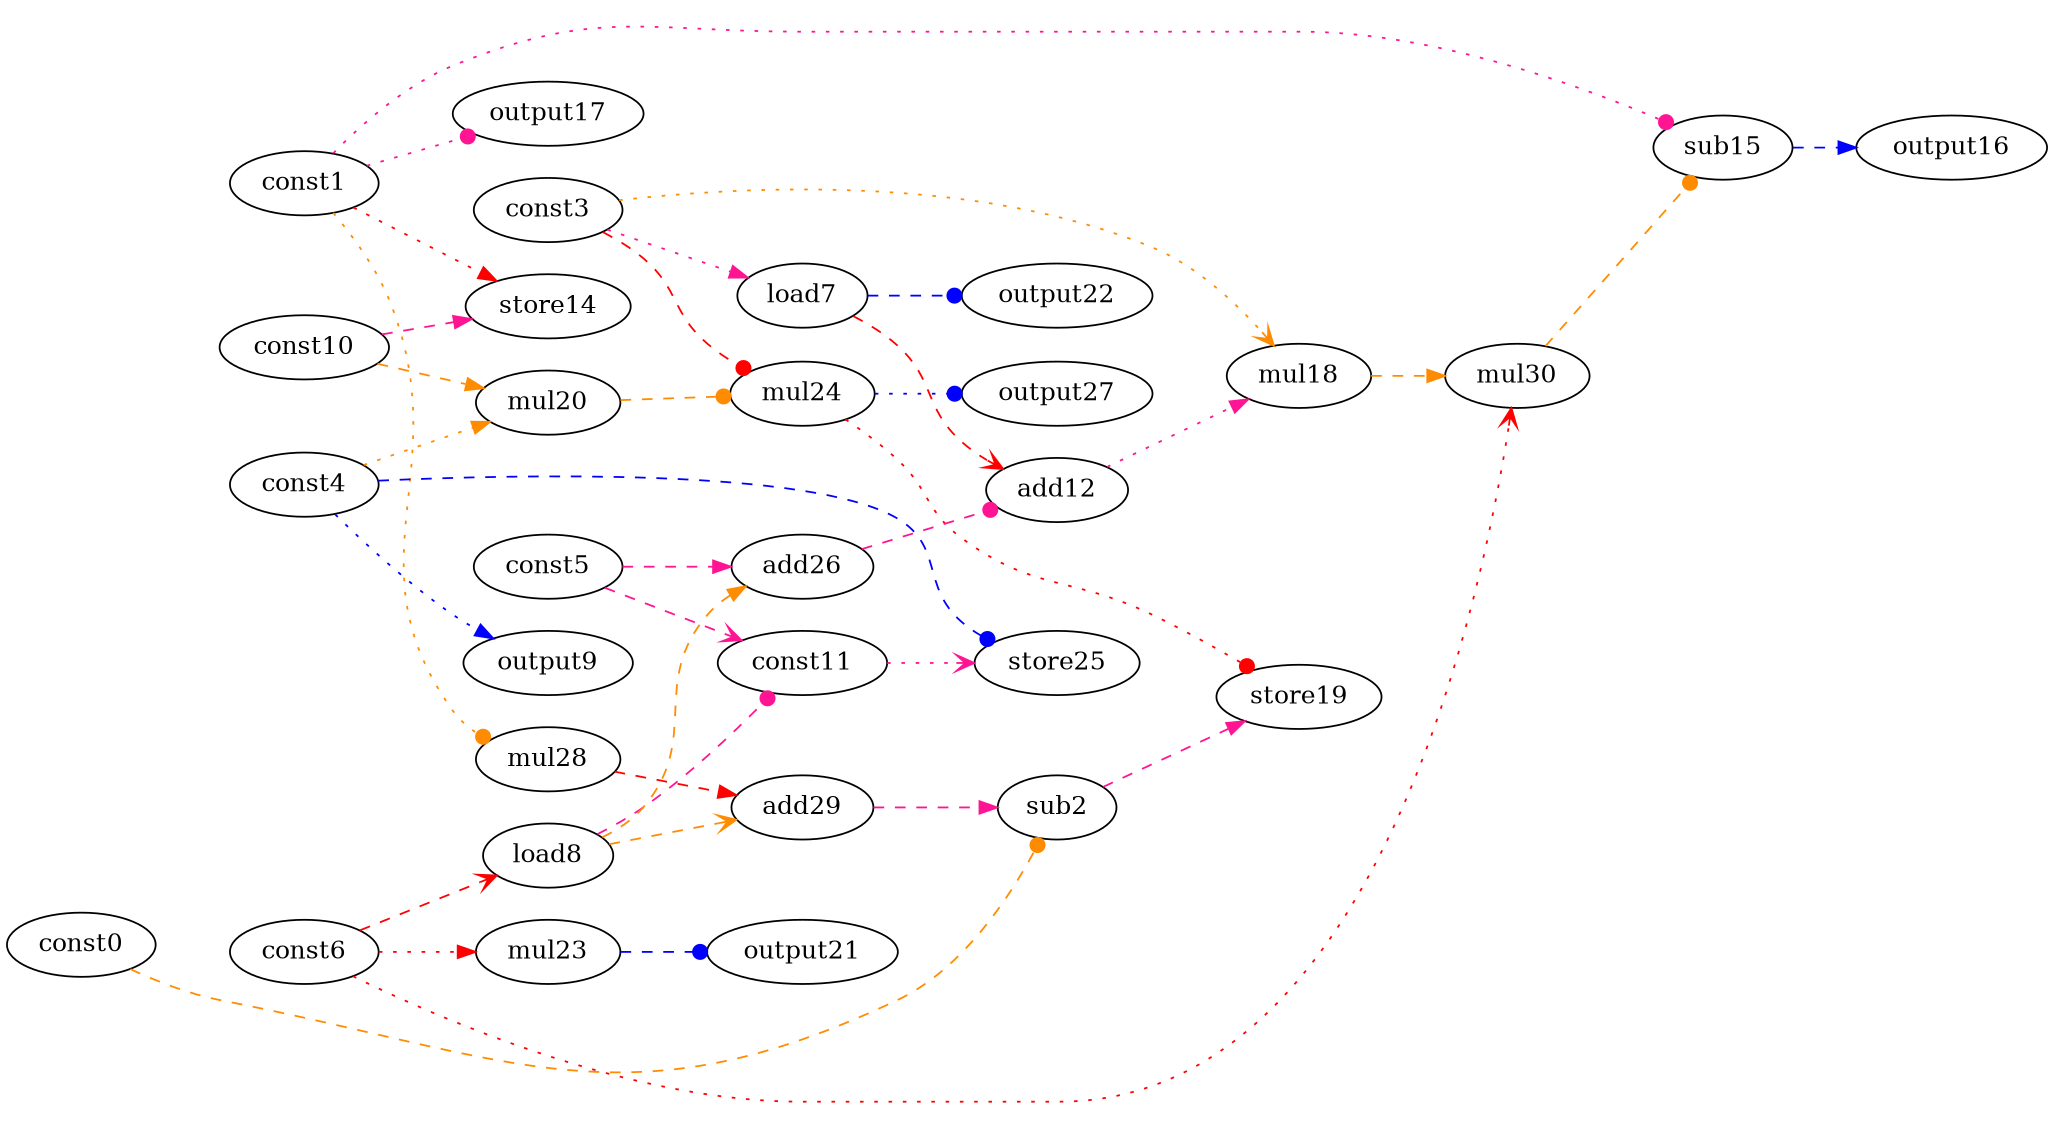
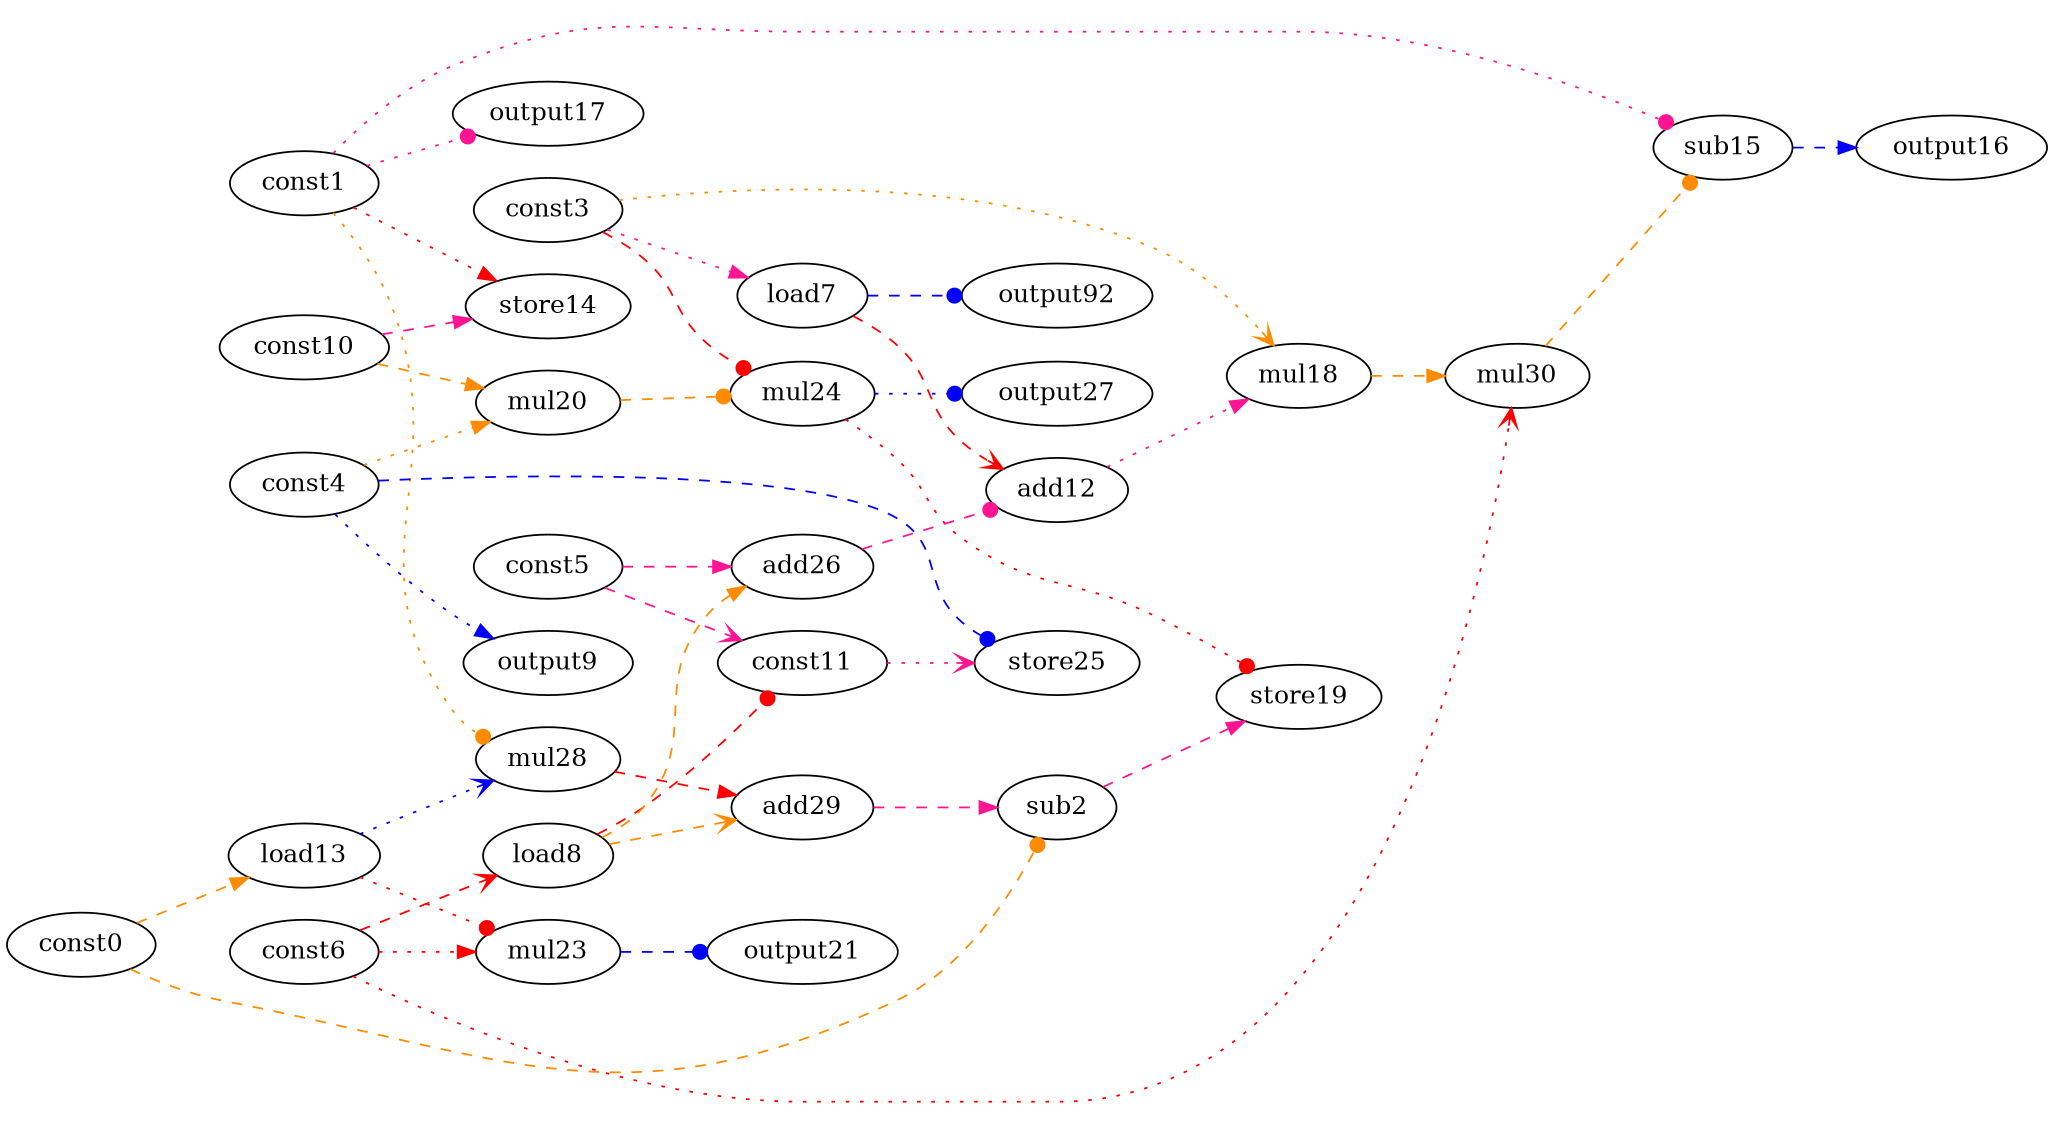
  digraph {
    rankdir=LR
    node [opcode=const]
    edge [arrowhead=normal color=deeppink operand=0 style=dashed]
    sub2 [opcode=sub]
    const0
+   load13 [opcode=load]
    store19 [opcode=store]
    mul28 [opcode=mul]
    mul23 [opcode=mul]
    store14 [opcode=store]
    const1
    sub15 [opcode=sub]
    output17 [opcode=output]
    output16 [opcode=output]
    add29 [opcode=add]
    load7 [opcode=load]
    const3
    mul18 [opcode=mul]
    mul24 [opcode=mul]
    add12 [opcode=add]
-   output22 [opcode=output]
+   output22 [opcode=output label=output92]
    mul30 [opcode=mul]
    output27 [opcode=output]
    output9 [opcode=output]
    const4
    mul20 [opcode=mul]
    store25 [opcode=store]
    n25 [label=const11 opcode=mul]
    const5
    add26 [opcode=add]
    load8 [opcode=load]
    const6
    output21 [opcode=output]
    const10
    sub2 -> store19 [operand=1]
    const0 -> sub2 [arrowhead=dot color=darkorange]
+   const0 -> load13 [color=darkorange]
+   load13 -> mul28 [arrowhead=vee color=blue operand=1 style=dotted]
+   load13 -> mul23 [arrowhead=dot color=red style=dotted]
    mul28 -> add29 [color=red operand=1]
    mul23 -> output21 [arrowhead=dot color=blue]
    const1 -> mul28 [arrowhead=dot color=darkorange style=dotted]
    const1 -> store14 [color=red style=dotted]
    const1 -> sub15 [arrowhead=dot style=dotted]
    const1 -> output17 [arrowhead=dot style=dotted]
    sub15 -> output16 [color=blue]
    add29 -> sub2 [operand=1]
    load7 -> add12 [arrowhead=vee color=red operand=1]
    load7 -> output22 [arrowhead=dot color=blue]
    const3 -> load7 [style=dotted]
    const3 -> mul18 [arrowhead=vee color=darkorange style=dotted]
    const3 -> mul24 [arrowhead=dot color=red]
    mul18 -> mul30 [color=darkorange]
    mul24 -> store19 [arrowhead=dot color=red style=dotted]
    mul24 -> output27 [arrowhead=dot color=blue style=dotted]
    add12 -> mul18 [operand=1 style=dotted]
    mul30 -> sub15 [arrowhead=dot color=darkorange operand=1]
    const4 -> output9 [color=blue style=dotted]
    const4 -> mul20 [color=darkorange operand=1 style=dotted]
    const4 -> store25 [arrowhead=dot color=blue operand=1]
    mul20 -> mul24 [arrowhead=dot color=darkorange operand=1]
    n25 -> store25 [arrowhead=vee style=dotted]
    const5 -> n25 [arrowhead=vee operand=1]
    const5 -> add26 [operand=1]
    add26 -> add12 [arrowhead=dot]
    load8 -> add29 [arrowhead=vee color=darkorange]
-   load8 -> n25 [arrowhead=dot]
+   load8 -> n25 [arrowhead=dot color=red]
    load8 -> add26 [color=darkorange]
    const6 -> mul23 [color=red operand=1 style=dotted]
    const6 -> mul30 [arrowhead=vee color=red operand=1 style=dotted]
    const6 -> load8 [arrowhead=vee color=red]
    const10 -> store14 [operand=1]
    const10 -> mul20 [color=darkorange]
  }
